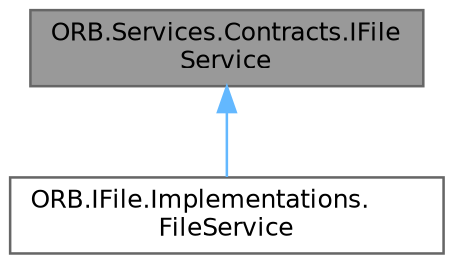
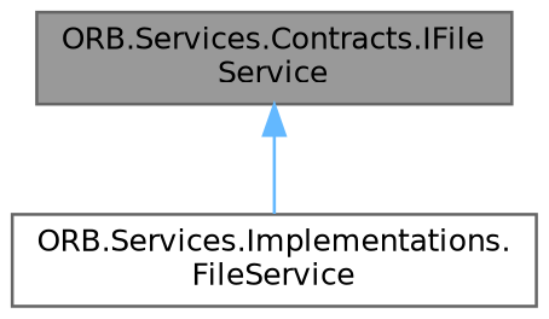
  digraph {
    node [color=gray40 fontname=Helvetica fontsize=10 shape=box style=filled]
    n1 [fillcolor=grey60 fontcolor=black height=0.2 label="ORB.Services.Contracts.IFile\lService" width=0.4]
-   n2 [fillcolor=white height=0.2 label="ORB.IFile.Implementations.\lFileService" width=0.4]
+   n2 [fillcolor=white height=0.2 label="ORB.Services.Implementations.\lFileService" width=0.4]
    n1 -> n2 [color=steelblue1 dir=back fontname=Helvetica fontsize=10 labelfontname=Helvetica labelfontsize=10 style=solid]
  }
